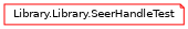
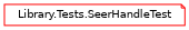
  digraph {
    rankdir=LR
-   n1 [color=red fillcolor=white fontname=Helvetica fontsize=10 height=0.2 label="Library.Library.SeerHandleTest" shape=note style=filled width=0.4]
+   n1 [color=red fillcolor=white fontname=Helvetica fontsize=10 height=0.2 label="Library.Tests.SeerHandleTest" shape=note style=filled width=0.4]
  }
